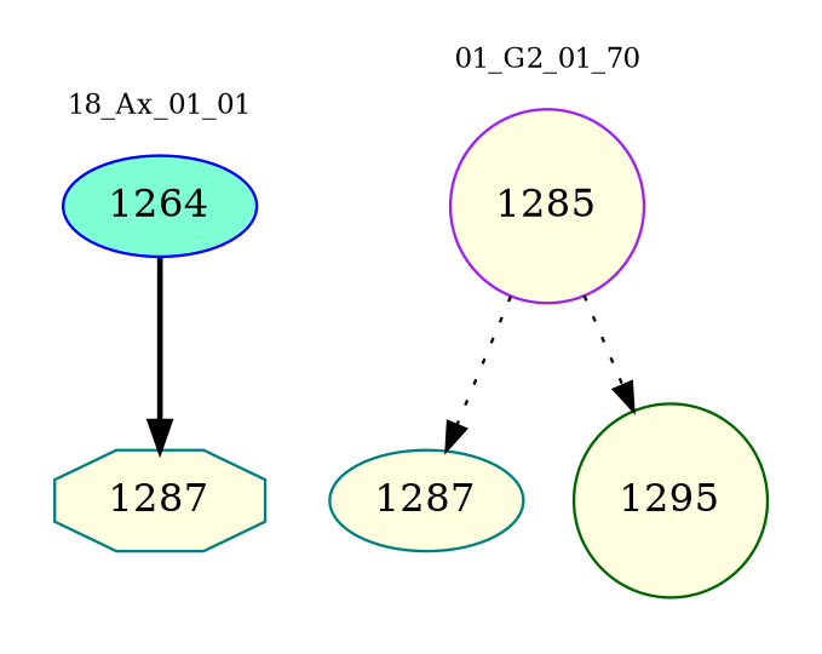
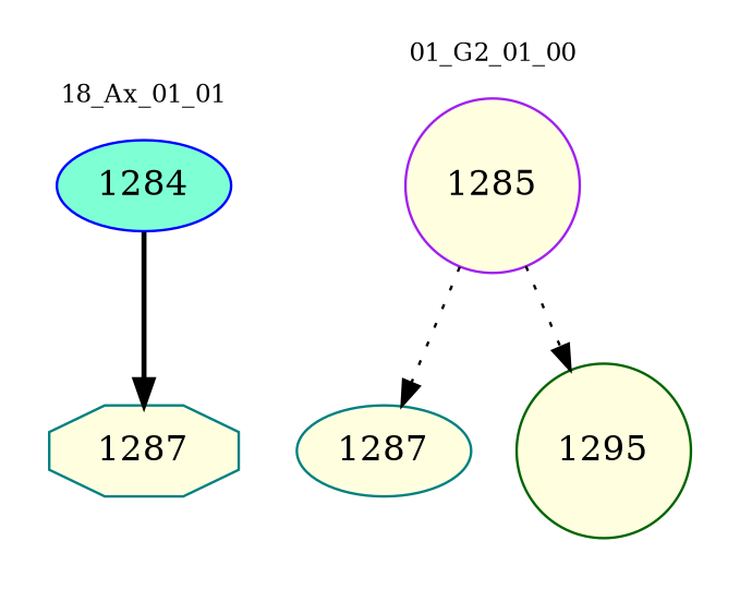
  digraph {
    node [color=teal fillcolor=lightyellow shape=ellipse style=filled]
    edge [color=black style=dotted]
-   n1 [color=blue fillcolor=aquamarine label=1264]
+   n1 [color=blue fillcolor=aquamarine label=1284]
    n2 [label=1287 shape=octagon]
    n3 [color=purple label=1285 shape=circle]
    n4 [label=1287]
    n5 [color=darkgreen label=1295 shape=circle]
    subgraph cluster_1 {
      color=white
      fontsize=10
      label="18_Ax_01_01"
      n1
      n2
    }
    subgraph cluster_2 {
      color=white
      fontsize=10
-     label="01_G2_01_70"
+     label="01_G2_01_00"
      n3
      n4
      n5
    }
    n1 -> n2 [style=bold]
    n3 -> n4
    n3 -> n5
  }
